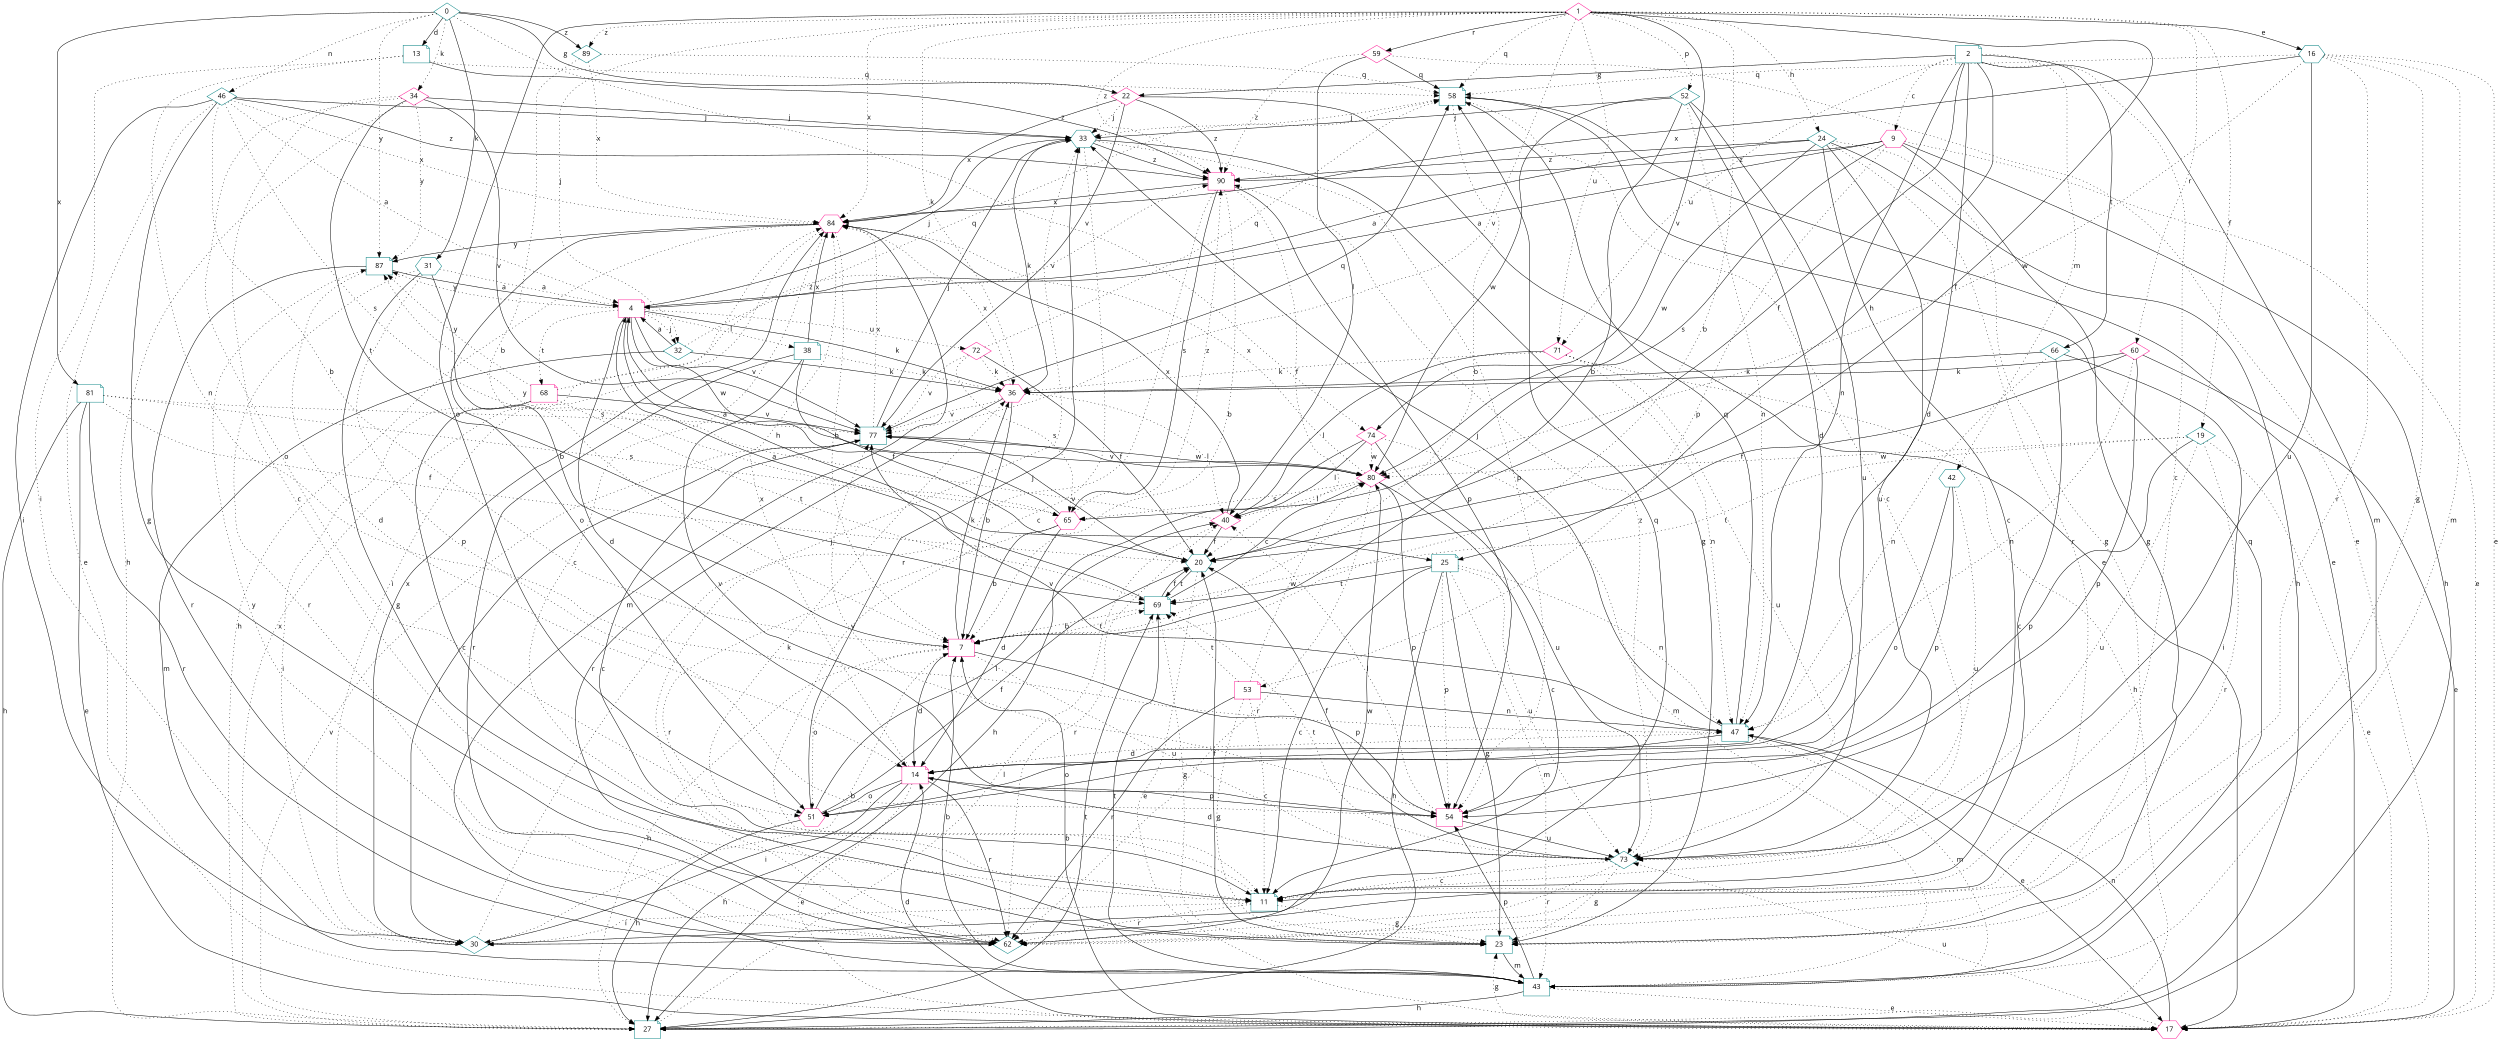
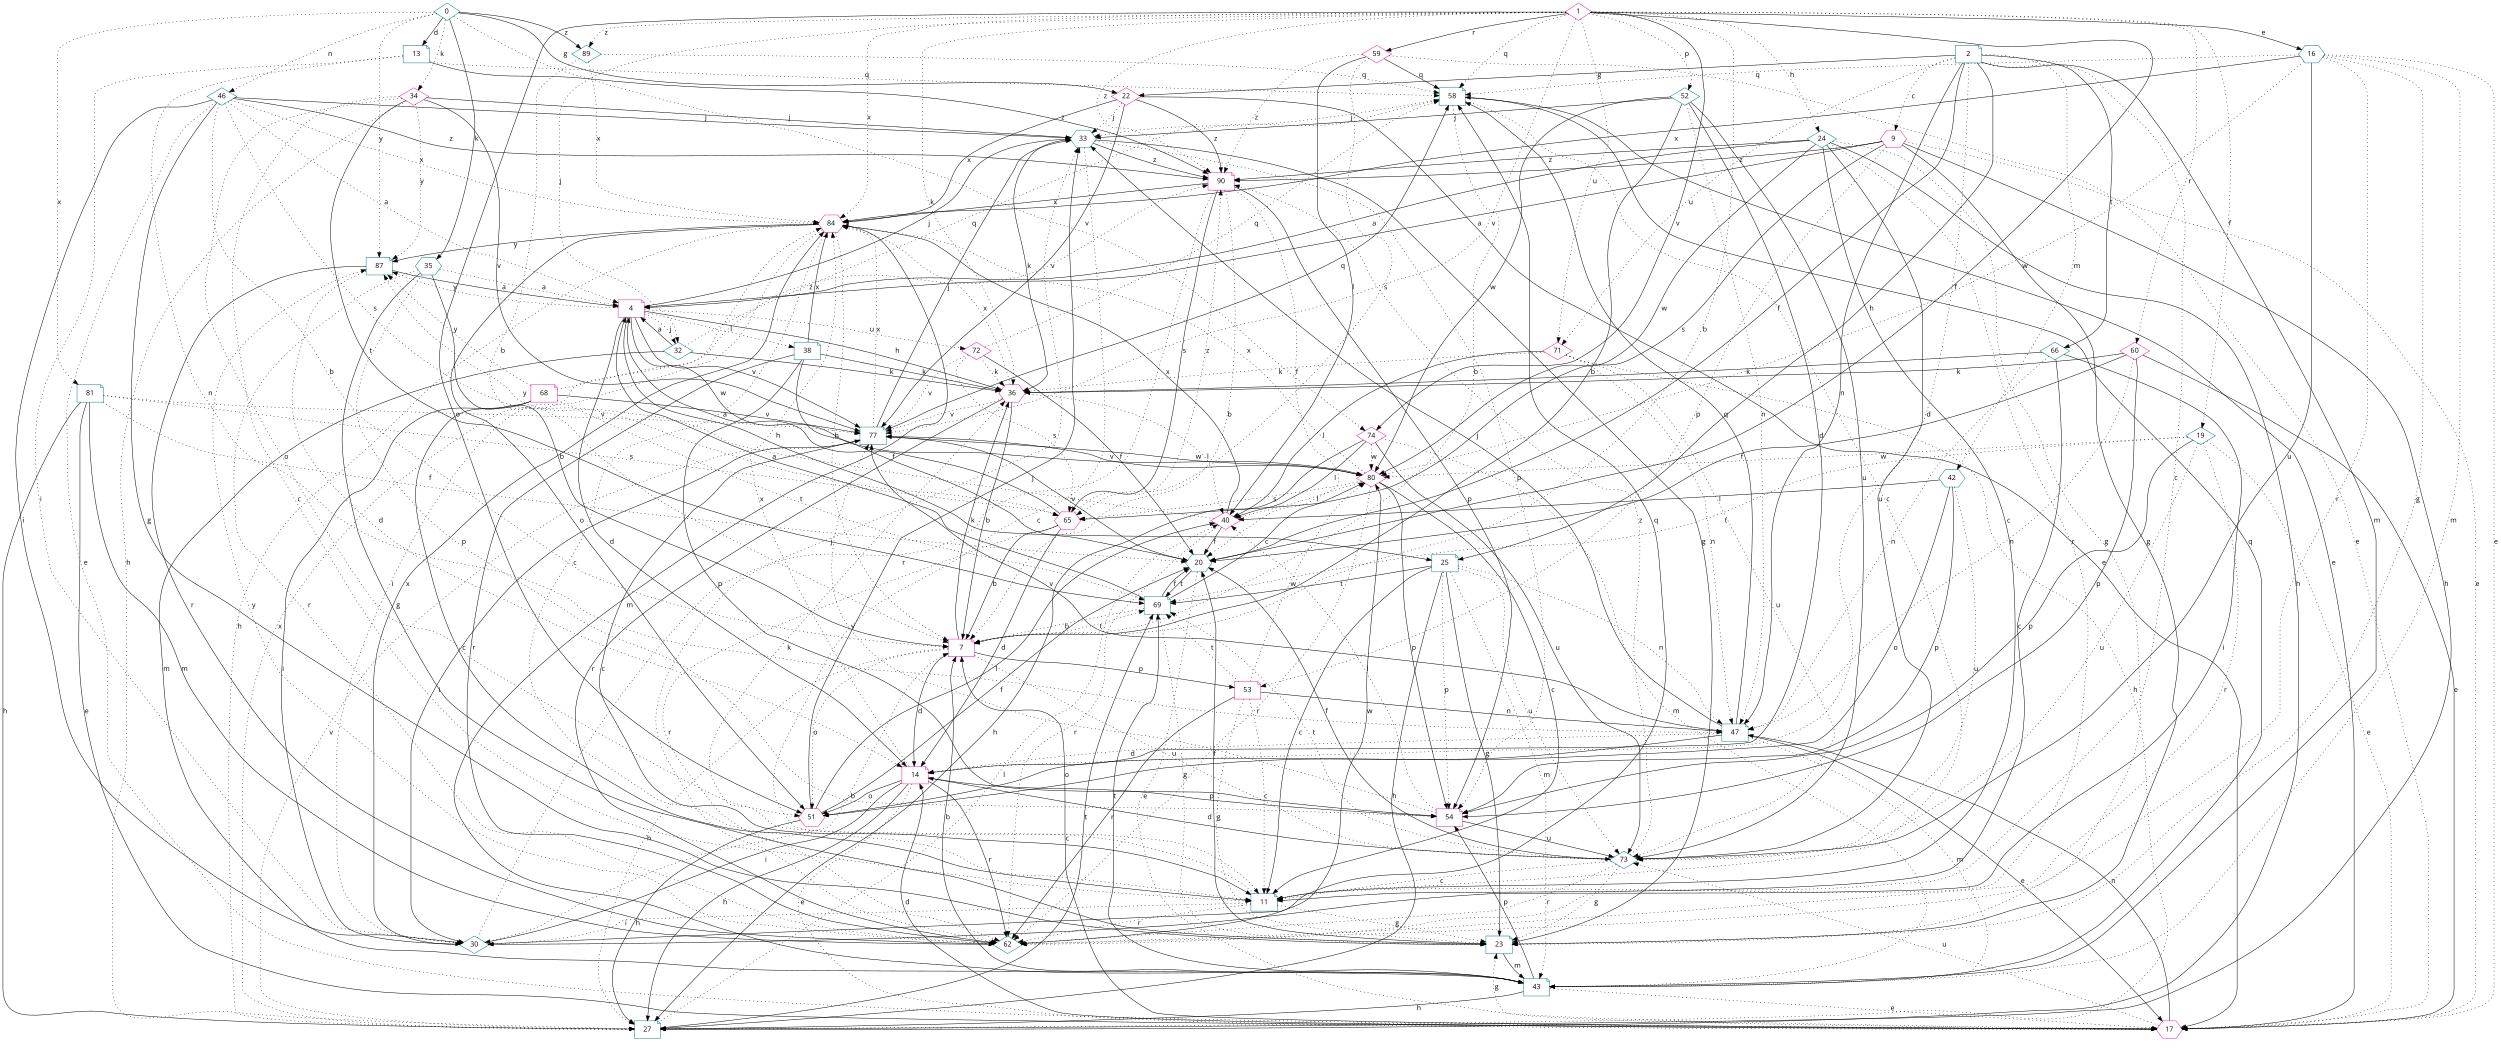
  strict digraph {
    fontname="Open Sans"
    node [color=teal fontname="Open Sans" shape=diamond]
    edge [fontname="Open Sans" style=solid]
    0
    13 [shape=note]
    22 [color=deeppink]
    34 [color=deeppink]
-   35 [shape=hexagon label=31]
+   35 [shape=hexagon]
    46
    74 [color=deeppink]
    81 [shape=note]
    87 [shape=note]
    89
    58 [shape=note]
    90 [color=deeppink shape=note]
    47 [shape=note]
    30
    77 [shape=note]
    84 [color=deeppink shape=hexagon]
    33 [shape=hexagon]
    17 [color=deeppink shape=hexagon]
    51 [color=deeppink shape=hexagon]
    11 [shape=note]
    27 [shape=note]
    69 [shape=note]
    7 [color=deeppink shape=note]
    4 [color=deeppink shape=note]
    23 [shape=note]
    62
    54 [color=deeppink shape=note]
    65 [color=deeppink shape=hexagon]
    43 [shape=note]
    80 [color=deeppink]
    73
    40 [color=deeppink]
    20 [shape=hexagon]
    14 [color=deeppink shape=note]
    1 [color=deeppink]
    16 [shape=hexagon]
    19
    24
    32
    36 [color=deeppink shape=hexagon]
    52
    59 [color=deeppink]
    60 [color=deeppink]
    71 [color=deeppink]
    53 [color=deeppink shape=note]
    2 [shape=note]
    9 [color=deeppink shape=hexagon]
    25 [shape=note]
    42 [shape=hexagon]
    66
    38 [shape=note]
    68 [color=deeppink shape=note]
    72 [color=deeppink]
    0 -> 13 [label=d]
    0 -> 22 [label=g]
    0 -> 34 [label=k style=dotted]
    0 -> 35 [label=k]
    0 -> 46 [label=n style=dotted]
    0 -> 74 [label=v style=dotted]
-   0 -> 81 [label=x]
+   0 -> 81 [label=x style=dotted]
    0 -> 87 [label=y style=dotted]
    0 -> 89 [label=z]
    13 -> 58 [label=q style=dotted]
    13 -> 90 [label=z]
    13 -> 47 [label=n style=dotted]
    13 -> 30 [label=i style=dotted]
    22 -> 90 [label=z]
    22 -> 77 [label=v]
    22 -> 84 [label=x]
    22 -> 33 [label=j style=dotted]
    22 -> 17 [label=e]
    34 -> 87 [label=y style=dotted]
    34 -> 77 [label=v]
    34 -> 33 [label=j]
    34 -> 51 [label=o style=dotted]
    34 -> 11 [label=c style=dotted]
    34 -> 27 [label=h style=dotted]
    34 -> 69 [label=t]
    35 -> 7 [label=b]
    35 -> 4 [label=a style=dotted]
    35 -> 23 [label=g]
    35 -> 62 [label=r style=dotted]
    35 -> 54 [label=p style=dotted]
    46 -> 90 [label=z]
    46 -> 30 [label=i]
    46 -> 84 [label=x style=dotted]
    46 -> 33 [label=j]
    46 -> 17 [label=e style=dotted]
    46 -> 7 [label=b style=dotted]
    46 -> 4 [label=a style=dotted]
    46 -> 23 [label=g]
    46 -> 65 [label=s style=dotted]
    74 -> 27 [label=h]
    74 -> 43 [label=m style=dotted]
    74 -> 80 [label=w style=dotted]
    74 -> 73 [label=u]
    74 -> 40 [label=l]
-   81 -> 77 [label=s style=dotted]
+   81 -> 77 [label=v style=dotted]
    81 -> 17 [label=e]
    81 -> 27 [label=h]
-   81 -> 62 [label=r]
+   81 -> 62 [label=m]
    81 -> 65 [label=s style=dotted]
    81 -> 20 [label=f style=dotted]
    87 -> 4 [label=a]
    87 -> 62 [label=r]
    87 -> 14 [label=d style=dotted]
    89 -> 58 [label=q style=dotted]
    89 -> 84 [label=x style=dotted]
    89 -> 7 [label=b style=dotted]
    58 -> 33 [label=j style=dotted]
    58 -> 17 [label=e]
    58 -> 11 [label=c style=dotted]
    58 -> 7 [label=b style=dotted]
    90 -> 84 [label=x]
    90 -> 7 [label=b style=dotted]
    90 -> 62 [label=r style=dotted]
    90 -> 54 [label=p]
    90 -> 65 [label=s]
    90 -> 20 [label=f style=dotted]
    47 -> 58 [label=q]
    47 -> 77 [label=v]
    47 -> 33 [label=j]
    47 -> 17 [label=e]
    47 -> 51 [label=o]
    47 -> 43 [label=m style=dotted]
    47 -> 14 [label=d style=dotted]
    30 -> 58 [label=q]
    30 -> 84 [label=x]
    30 -> 33 [label=j style=dotted]
    30 -> 7 [label=b style=dotted]
    77 -> 58 [label=q]
    77 -> 30 [label=i]
    77 -> 84 [label=x style=dotted]
    77 -> 33 [label=j]
    77 -> 11 [label=c]
    77 -> 80 [label=w]
    84 -> 87 [label=y]
    84 -> 30 [label=i style=dotted]
    84 -> 51 [label=o]
    84 -> 11 [label=c style=dotted]
    84 -> 27 [label=h style=dotted]
    84 -> 7 [label=b style=dotted]
    84 -> 43 [label=m]
    33 -> 90 [label=z]
    33 -> 11 [label=c style=dotted]
    33 -> 23 [label=g]
    33 -> 54 [label=p style=dotted]
    33 -> 36 [label=k]
    17 -> 47 [label=n]
-   17 -> 7 [label=b]
+   17 -> 7 [label=c]
    17 -> 23 [label=g style=dotted]
    17 -> 73 [label=u style=dotted]
    17 -> 14 [label=d]
    51 -> 33 [label=j]
    51 -> 27 [label=h]
    51 -> 40 [label=l]
    51 -> 20 [label=f]
    11 -> 30 [label=i style=dotted]
    11 -> 23 [label=g style=dotted]
    11 -> 62 [label=r style=dotted]
    11 -> 36 [label=k style=dotted]
    27 -> 77 [label=v style=dotted]
    27 -> 84 [label=x style=dotted]
    27 -> 69 [label=t]
    27 -> 40 [label=l style=dotted]
    69 -> 7 [label=b style=dotted]
    69 -> 4 [label=a]
    69 -> 23 [label=g style=dotted]
    69 -> 80 [label=c]
    69 -> 20 [label=f]
    7 -> 51 [label=o style=dotted]
    7 -> 27 [label=h style=dotted]
    7 -> 69 [label=t style=dotted]
    7 -> 73 [label=u style=dotted]
    7 -> 14 [label=d]
    7 -> 36 [label=k]
-   7 -> 54 [label=p]
+   7 -> 53 [label=p]
    4 -> 87 [label=y style=dotted]
    4 -> 77 [label=v]
    4 -> 33 [label=j]
    4 -> 80 [label=w]
    4 -> 14 [label=d]
    4 -> 32 [label=j style=dotted]
-   4 -> 36 [label=k]
+   4 -> 36 [label=h]
    4 -> 25 [label=h]
    4 -> 38 [label=l style=dotted]
-   4 -> 68 [label=t style=dotted]
    4 -> 72 [label=u style=dotted]
    23 -> 43 [label=m]
    23 -> 20 [label=f]
    62 -> 87 [label=y style=dotted]
    62 -> 80 [label=w]
    54 -> 77 [label=v style=dotted]
    54 -> 73 [label=u]
    54 -> 40 [label=l style=dotted]
    65 -> 90 [label=z style=dotted]
    65 -> 7 [label=b]
    65 -> 4 [label=a]
    65 -> 62 [label=r style=dotted]
    65 -> 14 [label=d]
    43 -> 58 [label=q]
    43 -> 17 [label=e style=dotted]
    43 -> 27 [label=h]
    43 -> 69 [label=t]
    43 -> 7 [label=b]
    43 -> 54 [label=p]
    80 -> 77 [label=v]
    80 -> 84 [label=x style=dotted]
    80 -> 11 [label=c]
    80 -> 62 [label=r style=dotted]
    80 -> 54 [label=p]
    80 -> 65 [label=s style=dotted]
    80 -> 40 [label=l style=dotted]
    73 -> 90 [label=z style=dotted]
    73 -> 11 [label=c style=dotted]
    73 -> 69 [label=t style=dotted]
    73 -> 23 [label=g style=dotted]
    73 -> 62 [label=r style=dotted]
    73 -> 20 [label=f]
    73 -> 14 [label=d]
    40 -> 87 [label=y style=dotted]
    40 -> 84 [label=x]
    40 -> 62 [label=r style=dotted]
    40 -> 20 [label=f]
    20 -> 77 [label=v]
    20 -> 17 [label=e style=dotted]
    20 -> 69 [label=t]
    14 -> 30 [label=i]
    14 -> 84 [label=x style=dotted]
    14 -> 17 [label=e style=dotted]
    14 -> 51 [label=o]
    14 -> 27 [label=h]
    14 -> 62 [label=r]
    14 -> 54 [label=p]
    1 -> 74 [label=v]
    1 -> 89 [label=z style=dotted]
    1 -> 58 [label=q style=dotted]
    1 -> 90 [label=z style=dotted]
    1 -> 77 [label=v style=dotted]
    1 -> 84 [label=x style=dotted]
    1 -> 51 [label=o]
    1 -> 7 [label=b style=dotted]
    1 -> 20 [label=f]
    1 -> 16 [label=e]
    1 -> 19 [label=f style=dotted]
    1 -> 24 [label=h style=dotted]
    1 -> 32 [label=j style=dotted]
    1 -> 36 [label=k style=dotted]
    1 -> 52 [label=p style=dotted]
    1 -> 59 [label=r]
    1 -> 60 [label=r style=dotted]
    1 -> 71 [label=u style=dotted]
    16 -> 58 [label=q style=dotted]
    16 -> 84 [label=x]
    16 -> 17 [label=e style=dotted]
    16 -> 23 [label=g style=dotted]
    16 -> 62 [label=r style=dotted]
    16 -> 43 [label=m style=dotted]
    16 -> 80 [label=w style=dotted]
    16 -> 73 [label=u]
    19 -> 17 [label=e style=dotted]
    19 -> 69 [label=t style=dotted]
    19 -> 62 [label=r style=dotted]
    19 -> 54 [label=p]
    19 -> 80 [label=w style=dotted]
    19 -> 73 [label=u style=dotted]
    24 -> 90 [label=z]
    24 -> 11 [label=c]
    24 -> 27 [label=h]
    24 -> 4 [label=a]
    24 -> 23 [label=g style=dotted]
    24 -> 62 [label=r style=dotted]
    24 -> 80 [label=w]
    24 -> 73 [label=u]
    32 -> 58 [label=q style=dotted]
    32 -> 4 [label=a]
    32 -> 43 [label=m]
    32 -> 36 [label=k]
    36 -> 77 [label=v style=dotted]
    36 -> 84 [label=x style=dotted]
    36 -> 7 [label=b]
    36 -> 62 [label=r]
    36 -> 40 [label=l style=dotted]
    52 -> 47 [label=n style=dotted]
    52 -> 33 [label=j]
    52 -> 7 [label=b]
    52 -> 80 [label=w]
    52 -> 73 [label=u]
    52 -> 14 [label=d]
    59 -> 58 [label=q]
    59 -> 90 [label=z style=dotted]
    59 -> 17 [label=e style=dotted]
+   59 -> 65 [label=s style=dotted]
    59 -> 40 [label=l]
    60 -> 47 [label=n style=dotted]
    60 -> 17 [label=e]
    60 -> 54 [label=p]
    60 -> 20 [label=f]
    60 -> 36 [label=k]
    71 -> 47 [label=n style=dotted]
    71 -> 27 [label=h style=dotted]
    71 -> 73 [label=u style=dotted]
    71 -> 40 [label=l]
    71 -> 36 [label=k style=dotted]
    53 -> 47 [label=n]
    53 -> 11 [label=c style=dotted]
    53 -> 69 [label=t style=dotted]
    53 -> 23 [label=g style=dotted]
    53 -> 62 [label=r]
    53 -> 80 [label=w style=dotted]
    2 -> 22 [label=g]
    2 -> 47 [label=n]
    2 -> 11 [label=c style=dotted]
    2 -> 43 [label=m]
    2 -> 20 [label=f]
-   2 -> 14 [label=d]
+   2 -> 14 [label=d style=dotted]
    2 -> 71 [label=u style=dotted]
    2 -> 9 [label=c style=dotted]
    2 -> 25 [label=h]
    2 -> 42 [label=m style=dotted]
    2 -> 66 [label=t]
    9 -> 90 [label=z]
    9 -> 17 [label=e style=dotted]
    9 -> 27 [label=h]
    9 -> 4 [label=a]
    9 -> 23 [label=g]
    9 -> 65 [label=s]
    9 -> 53 [label=p style=dotted]
    25 -> 47 [label=n style=dotted]
    25 -> 11 [label=c]
    25 -> 27 [label=h]
    25 -> 69 [label=t]
    25 -> 23 [label=g]
    25 -> 54 [label=p style=dotted]
    25 -> 43 [label=m style=dotted]
    25 -> 73 [label=u style=dotted]
    42 -> 51 [label=o]
    42 -> 54 [label=p]
    42 -> 73 [label=u style=dotted]
+   42 -> 40 [label=l]
    66 -> 47 [label=n style=dotted]
    66 -> 30 [label=i]
    66 -> 11 [label=c]
    66 -> 36 [label=k]
    38 -> 84 [label=x]
    38 -> 62 [label=r]
-   38 -> 54 [label=v]
+   38 -> 54 [label=p]
    38 -> 20 [label=f]
-   38 -> 36 [label=k style=dotted]
+   38 -> 36 [label=k]
    68 -> 87 [label=y style=dotted]
    68 -> 90 [label=z style=dotted]
-   68 -> 30 [label=i style=dotted]
+   68 -> 30 [label=i]
    68 -> 77 [label=v]
    68 -> 11 [label=c]
    68 -> 69 [label=t style=dotted]
    72 -> 58 [label=q style=dotted]
    72 -> 77 [label=v style=dotted]
    72 -> 65 [label=s style=dotted]
    72 -> 20 [label=f]
    72 -> 36 [label=k style=dotted]
  }
